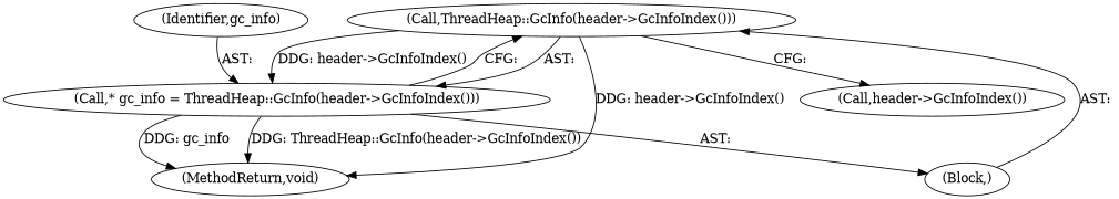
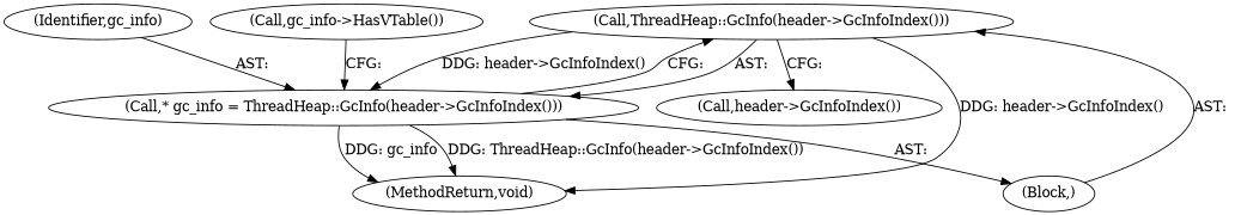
  digraph {
    n1 [label="(Call,ThreadHeap::GcInfo(header->GcInfoIndex()))"]
    n2 [label="(Call,* gc_info = ThreadHeap::GcInfo(header->GcInfoIndex()))"]
    n3 [label="(Call,header->GcInfoIndex())"]
    n4 [label="(MethodReturn,void)"]
    n5 [label="(Block,)"]
    n6 [label="(Identifier,gc_info)"]
+   n7 [label="(Call,gc_info->HasVTable())"]
    n1 -> n2 [label="AST: "]
    n1 -> n2 [label="DDG: header->GcInfoIndex()"]
    n1 -> n3 [label="CFG: "]
    n1 -> n4 [label="DDG: header->GcInfoIndex()"]
    n2 -> n1 [label="CFG: "]
    n2 -> n4 [label="DDG: gc_info"]
    n2 -> n4 [label="DDG: ThreadHeap::GcInfo(header->GcInfoIndex())"]
    n2 -> n5 [label="AST: "]
    n5 -> n1 [label="AST: "]
    n6 -> n2 [label="AST: "]
+   n7 -> n2 [label="CFG: "]
  }
